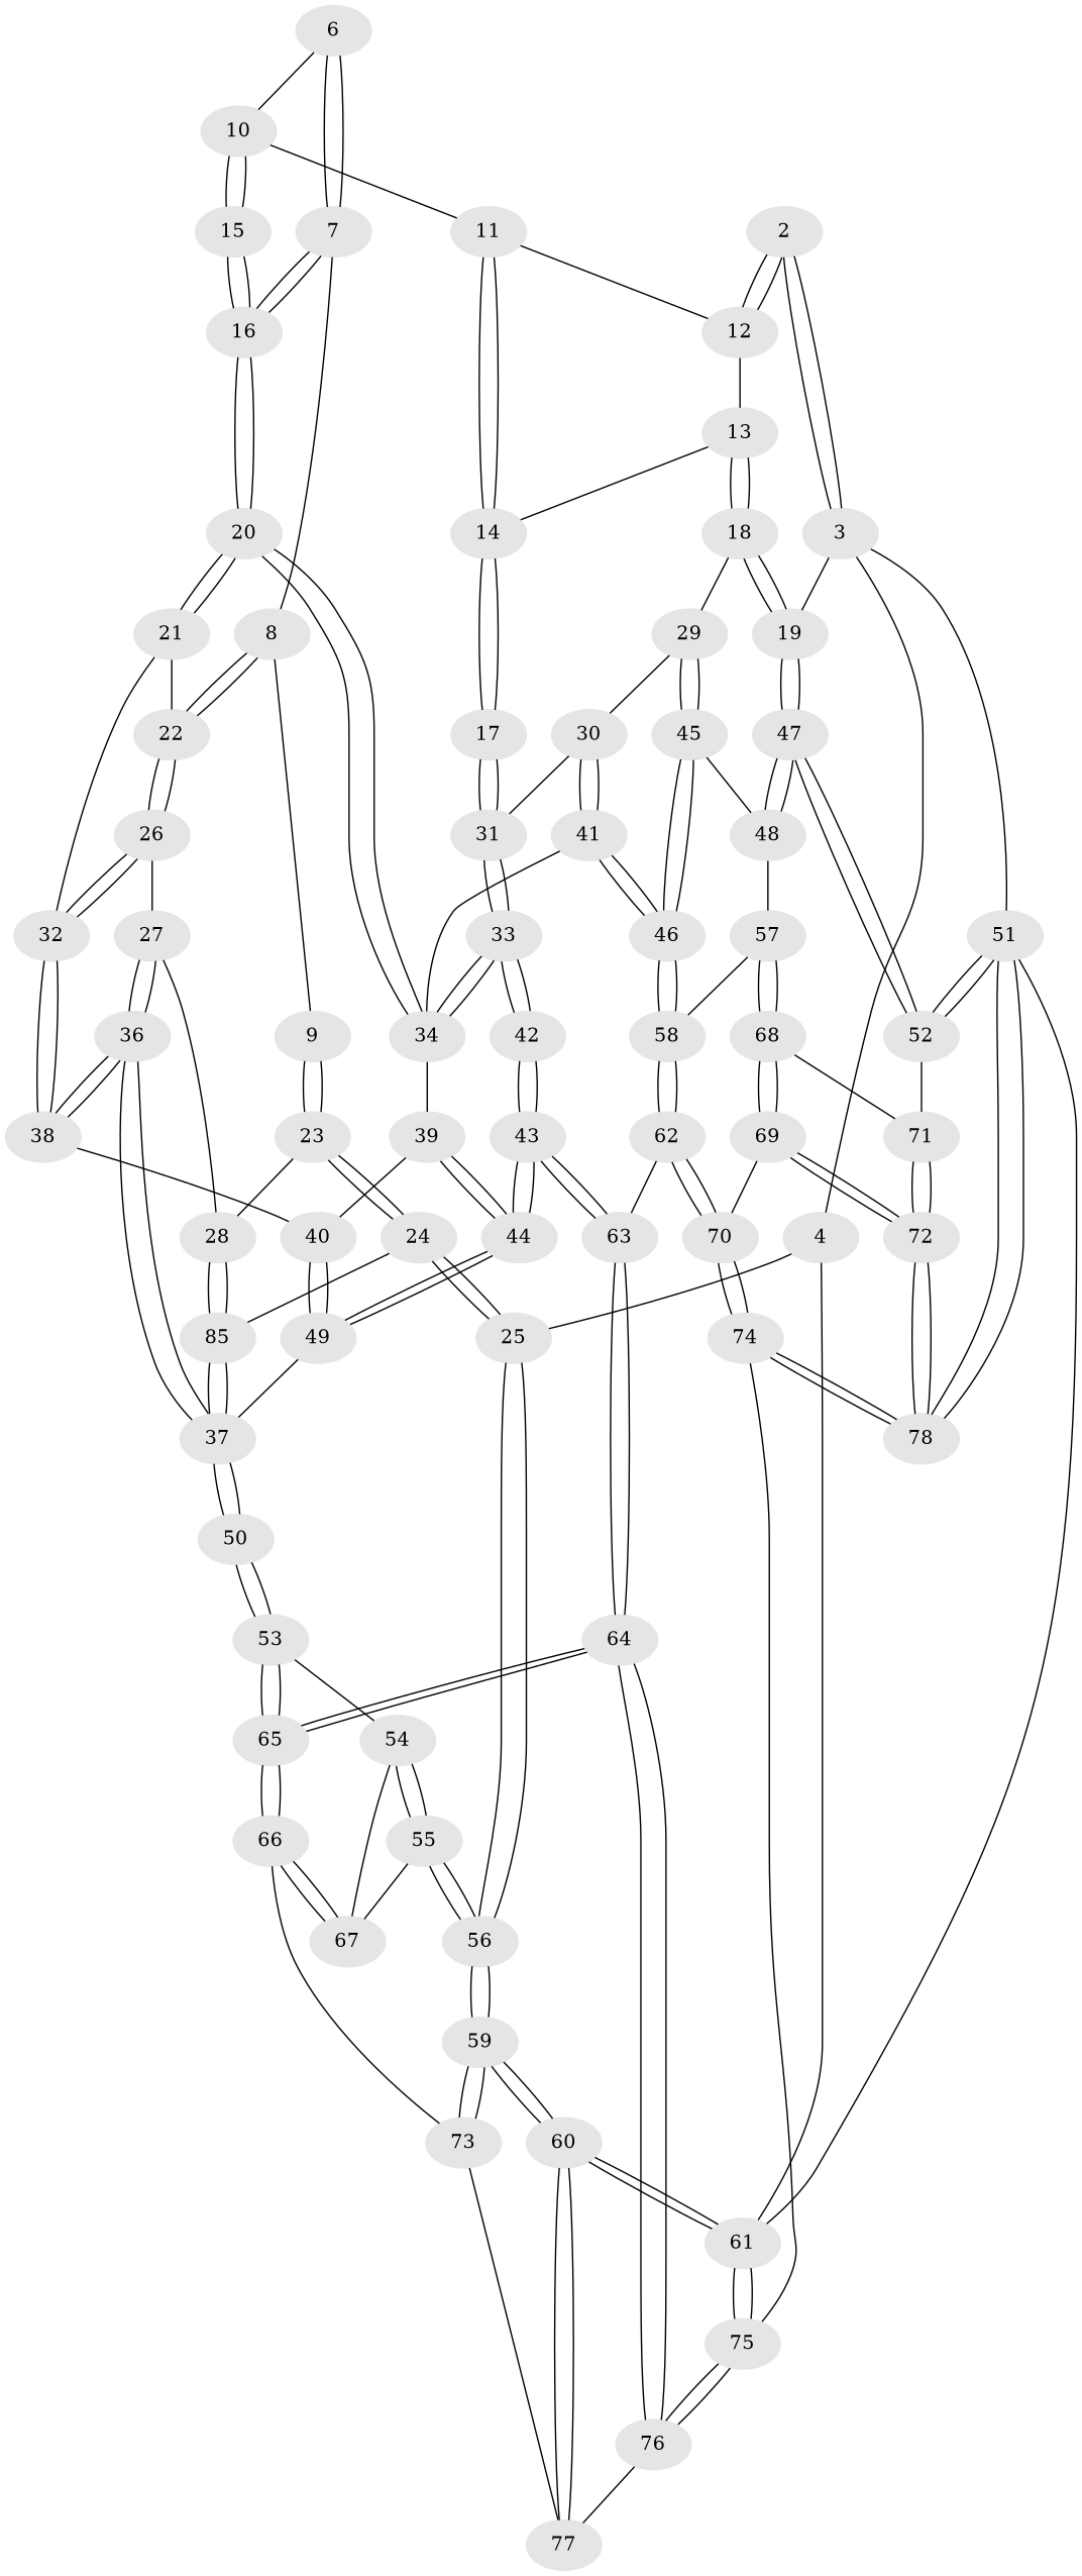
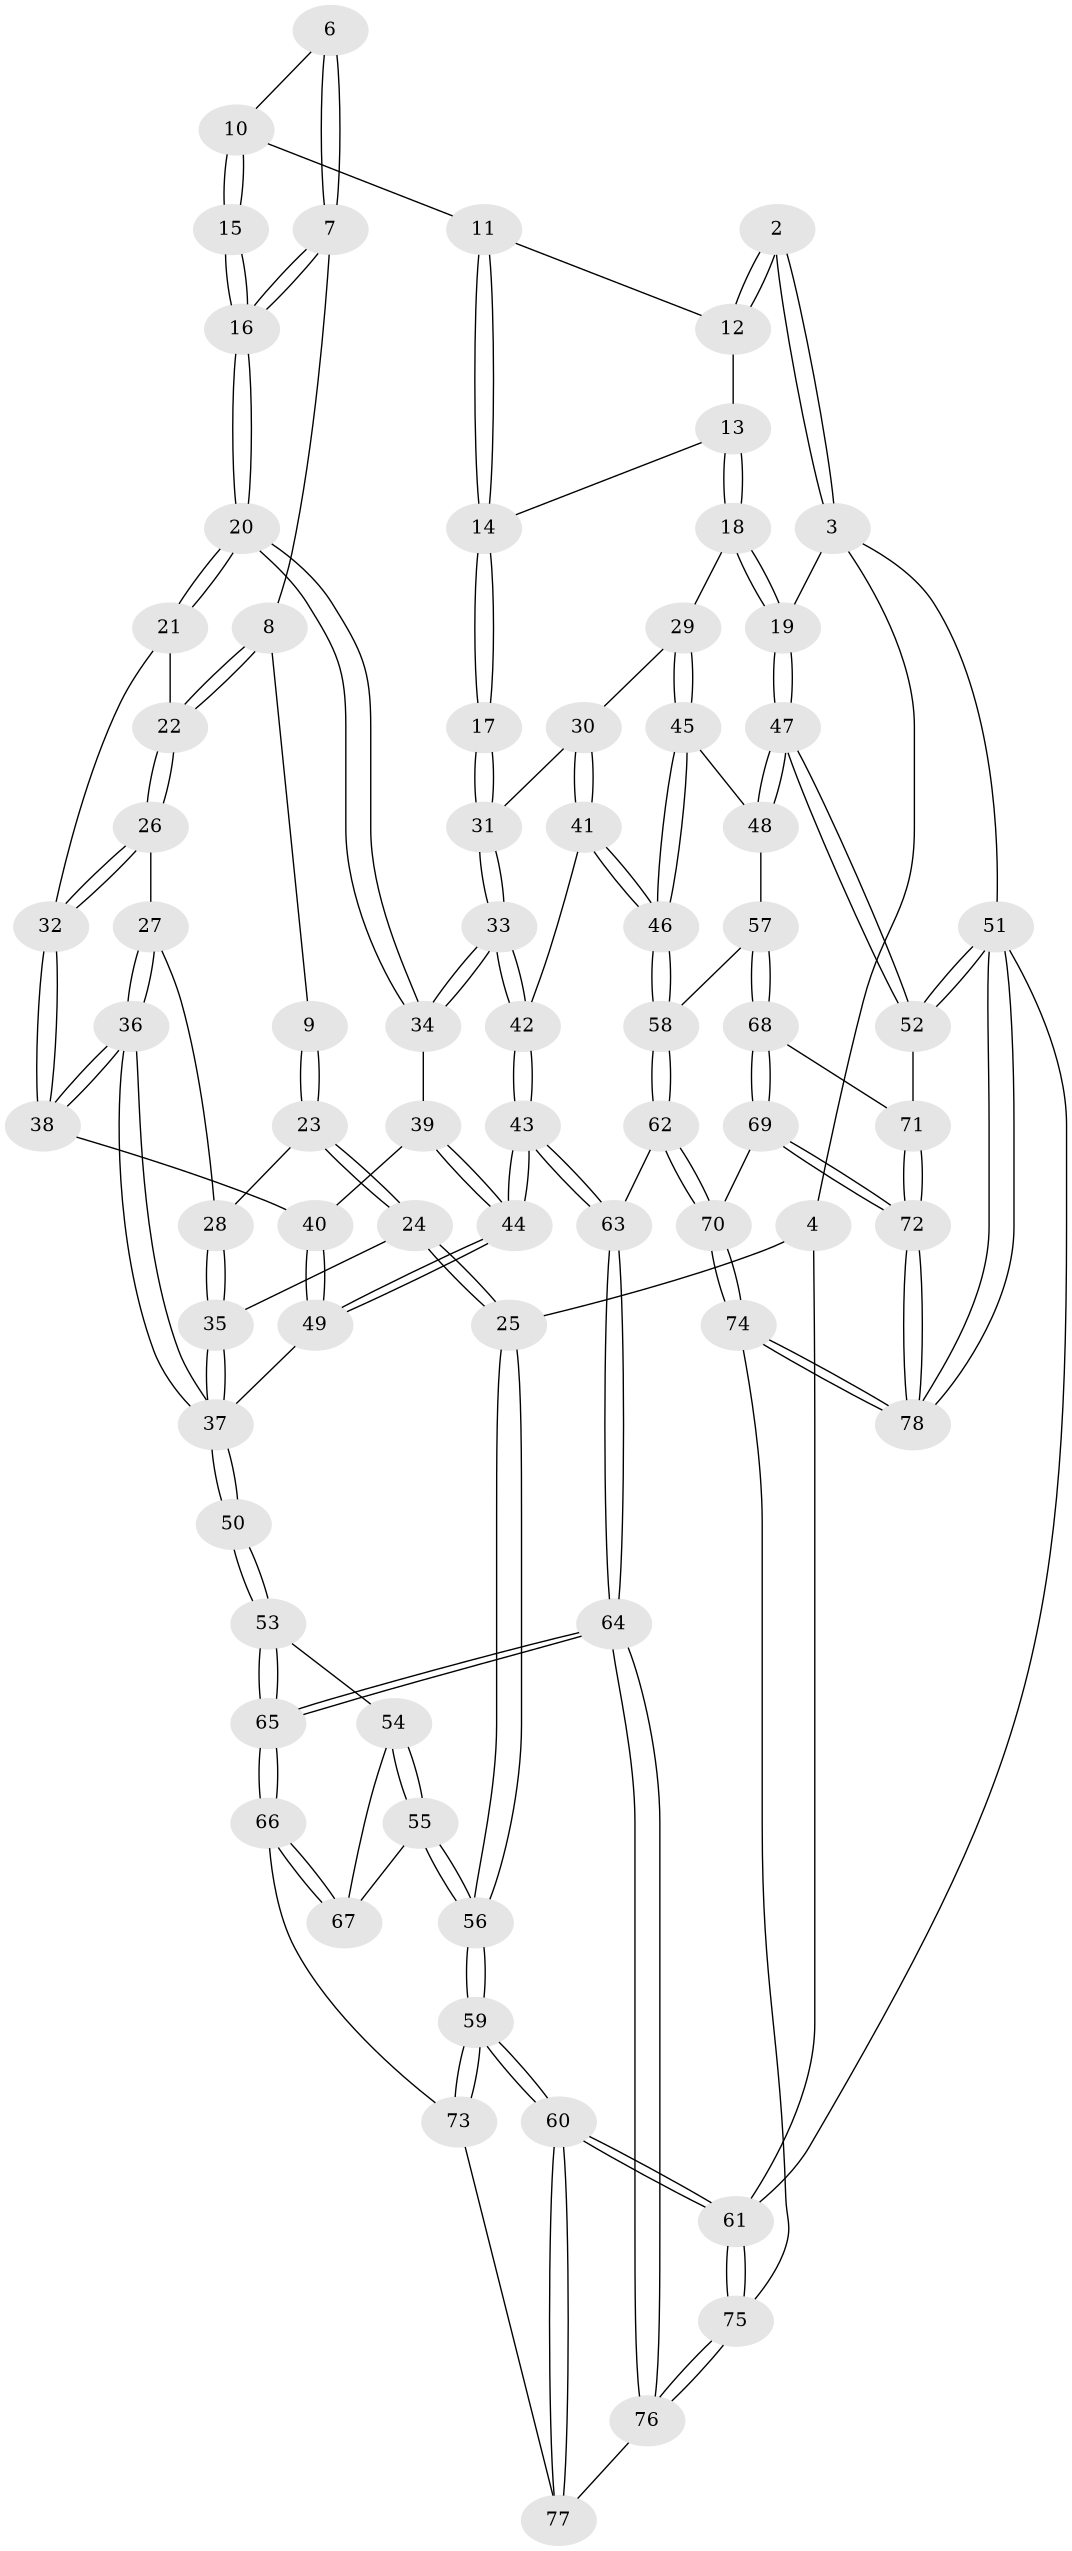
  graph {
    node [color=gray90 style=filled]
    2
    3
    12
    6
    7
    10
    4
    19
    51
    13
    25
    61
    47
    52
    78
    56
    75
    9
    23
    8
    16
    11
    15
    22
    20
    26
    24
    28
    14
    17
    18
    29
    31
    21
    34
    33
    30
    45
    48
    32
    39
    38
    27
-   35 [label=85]
+   35
    37
    59
    36
    41
    46
    42
    40
    43
    44
    50
    53
    49
    58
    63
    64
    57
    62
    71
    68
    54
    65
    72
    55
    67
    66
    60
    73
    69
    70
    77
    76
    74
    2 -- 3
    2 -- 3
    2 -- 12
    2 -- 12
    3 -- 4
    3 -- 19
    3 -- 51
    12 -- 13
    6 -- 7
    6 -- 7
    6 -- 10
    7 -- 8
    7 -- 16
    7 -- 16
    10 -- 11
    10 -- 15
    10 -- 15
    4 -- 25
    4 -- 61
    19 -- 47
    19 -- 47
    51 -- 61
    51 -- 52
    51 -- 52
    51 -- 78
    51 -- 78
    13 -- 14
    13 -- 18
    13 -- 18
    25 -- 56
    25 -- 56
    61 -- 75
    61 -- 75
    47 -- 52
    47 -- 52
    47 -- 48
    47 -- 48
    52 -- 71
    56 -- 59
    56 -- 59
    75 -- 76
    75 -- 76
    9 -- 23
    9 -- 23
    23 -- 24
    23 -- 24
    23 -- 28
    8 -- 9
    8 -- 22
    8 -- 22
    16 -- 20
    16 -- 20
    11 -- 12
    11 -- 14
    11 -- 14
    15 -- 16
    15 -- 16
    22 -- 26
    22 -- 26
    20 -- 21
    20 -- 21
    20 -- 34
    20 -- 34
    26 -- 32
    26 -- 32
    26 -- 27
    24 -- 25
    24 -- 25
    24 -- 35
    28 -- 35
    28 -- 35
    14 -- 17
    14 -- 17
    17 -- 31
    17 -- 31
    18 -- 19
    18 -- 19
    18 -- 29
    29 -- 30
    29 -- 45
    29 -- 45
    31 -- 33
    31 -- 33
    21 -- 22
    21 -- 32
    34 -- 39
    33 -- 34
    33 -- 34
    33 -- 42
    33 -- 42
    30 -- 31
    30 -- 41
    30 -- 41
    45 -- 48
    45 -- 46
    45 -- 46
    48 -- 57
    32 -- 38
    32 -- 38
    39 -- 40
    39 -- 44
    39 -- 44
    38 -- 40
    27 -- 28
    27 -- 36
    27 -- 36
    35 -- 37
    35 -- 37
    37 -- 50
    37 -- 50
    59 -- 60
    59 -- 60
    59 -- 73
    59 -- 73
    36 -- 38
    36 -- 38
    36 -- 37
    36 -- 37
    41 -- 46
    41 -- 46
-   41 -- 34
+   41 -- 42
    46 -- 58
    46 -- 58
    42 -- 43
    42 -- 43
    40 -- 49
    40 -- 49
    43 -- 44
    43 -- 44
    43 -- 63
    43 -- 63
    44 -- 49
    44 -- 49
    50 -- 53
    50 -- 53
    53 -- 54
    53 -- 65
    53 -- 65
    49 -- 37
    58 -- 62
    58 -- 62
    63 -- 64
    63 -- 64
    64 -- 65
    64 -- 65
    64 -- 76
    64 -- 76
    57 -- 58
    57 -- 68
    57 -- 68
    62 -- 63
    62 -- 70
    62 -- 70
    71 -- 72
    71 -- 72
    68 -- 71
    68 -- 69
    68 -- 69
    54 -- 55
    54 -- 55
    54 -- 67
    65 -- 66
    65 -- 66
    72 -- 78
    72 -- 78
    55 -- 56
    55 -- 56
    55 -- 67
    66 -- 67
    66 -- 67
    66 -- 73
    60 -- 61
    60 -- 61
    60 -- 77
    60 -- 77
    73 -- 77
    69 -- 72
    69 -- 72
    69 -- 70
    70 -- 74
    70 -- 74
    76 -- 77
    74 -- 78
    74 -- 78
    74 -- 75
  }
